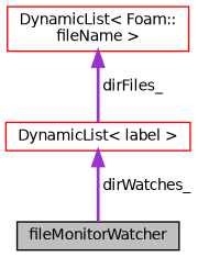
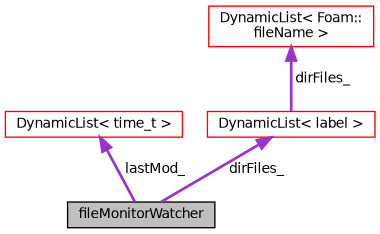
  digraph {
    node [color=red fontname=Helvetica fontsize=10 shape=record]
    edge [color=darkorchid3 dir=back fontname=Helvetica fontsize=10 labelfontname=Helvetica labelfontsize=10 style=bold]
    n1 [color=black fillcolor=grey75 fontcolor=black height=0.2 label=fileMonitorWatcher style=filled width=0.4]
+   n2 [height=0.2 label="DynamicList\< time_t \>" width=0.4]
    n3 [height=0.2 label="DynamicList\< label \>" width=0.4]
    n4 [height=0.2 label="DynamicList\< Foam::\lfileName \>" width=0.4]
-   n3 -> n1 [label=" dirWatches_"]
+   n2 -> n1 [label=" lastMod_"]
+   n3 -> n1 [label=" dirFiles_"]
    n4 -> n3 [label=" dirFiles_"]
  }
